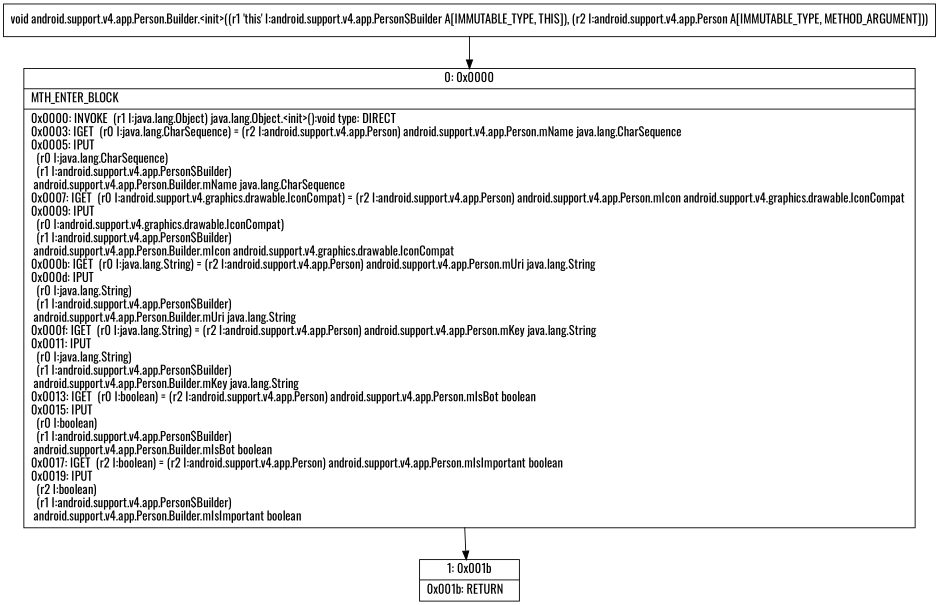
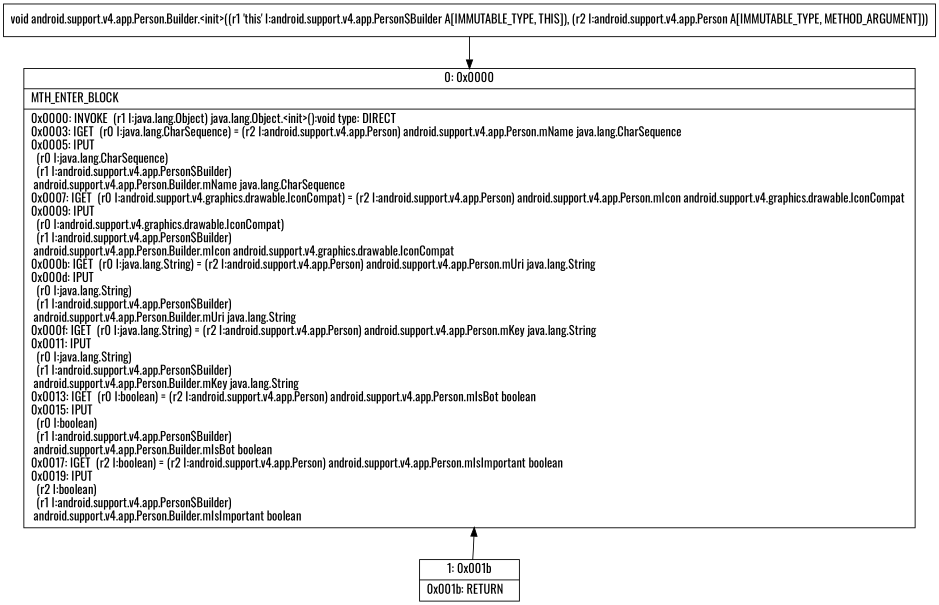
  digraph {
    fontname=Oswald
    node [shape=record fontname=Oswald]
    edge [fontname=Oswald]
    n1 [label="{0\:\ 0x0000|MTH_ENTER_BLOCK\l|0x0000: INVOKE  (r1 I:java.lang.Object) java.lang.Object.\<init\>():void type: DIRECT \l0x0003: IGET  (r0 I:java.lang.CharSequence) = (r2 I:android.support.v4.app.Person) android.support.v4.app.Person.mName java.lang.CharSequence \l0x0005: IPUT  \l  (r0 I:java.lang.CharSequence)\l  (r1 I:android.support.v4.app.Person$Builder)\l android.support.v4.app.Person.Builder.mName java.lang.CharSequence \l0x0007: IGET  (r0 I:android.support.v4.graphics.drawable.IconCompat) = (r2 I:android.support.v4.app.Person) android.support.v4.app.Person.mIcon android.support.v4.graphics.drawable.IconCompat \l0x0009: IPUT  \l  (r0 I:android.support.v4.graphics.drawable.IconCompat)\l  (r1 I:android.support.v4.app.Person$Builder)\l android.support.v4.app.Person.Builder.mIcon android.support.v4.graphics.drawable.IconCompat \l0x000b: IGET  (r0 I:java.lang.String) = (r2 I:android.support.v4.app.Person) android.support.v4.app.Person.mUri java.lang.String \l0x000d: IPUT  \l  (r0 I:java.lang.String)\l  (r1 I:android.support.v4.app.Person$Builder)\l android.support.v4.app.Person.Builder.mUri java.lang.String \l0x000f: IGET  (r0 I:java.lang.String) = (r2 I:android.support.v4.app.Person) android.support.v4.app.Person.mKey java.lang.String \l0x0011: IPUT  \l  (r0 I:java.lang.String)\l  (r1 I:android.support.v4.app.Person$Builder)\l android.support.v4.app.Person.Builder.mKey java.lang.String \l0x0013: IGET  (r0 I:boolean) = (r2 I:android.support.v4.app.Person) android.support.v4.app.Person.mIsBot boolean \l0x0015: IPUT  \l  (r0 I:boolean)\l  (r1 I:android.support.v4.app.Person$Builder)\l android.support.v4.app.Person.Builder.mIsBot boolean \l0x0017: IGET  (r2 I:boolean) = (r2 I:android.support.v4.app.Person) android.support.v4.app.Person.mIsImportant boolean \l0x0019: IPUT  \l  (r2 I:boolean)\l  (r1 I:android.support.v4.app.Person$Builder)\l android.support.v4.app.Person.Builder.mIsImportant boolean \l}"]
    n2 [label="{1\:\ 0x001b|0x001b: RETURN   \l}"]
    n3 [label="{void android.support.v4.app.Person.Builder.\<init\>((r1 'this' I:android.support.v4.app.Person$Builder A[IMMUTABLE_TYPE, THIS]), (r2 I:android.support.v4.app.Person A[IMMUTABLE_TYPE, METHOD_ARGUMENT])) }"]
-   n1 -> n2
+   n2 -> n1
    n3 -> n1
  }
